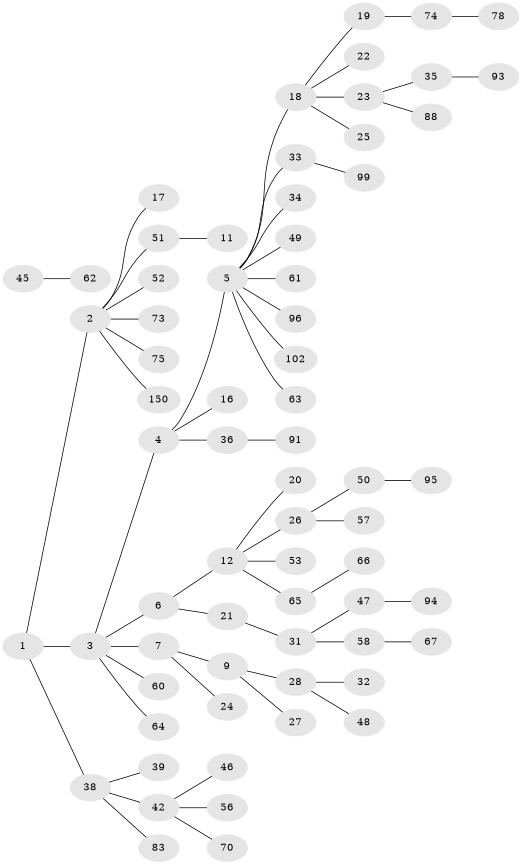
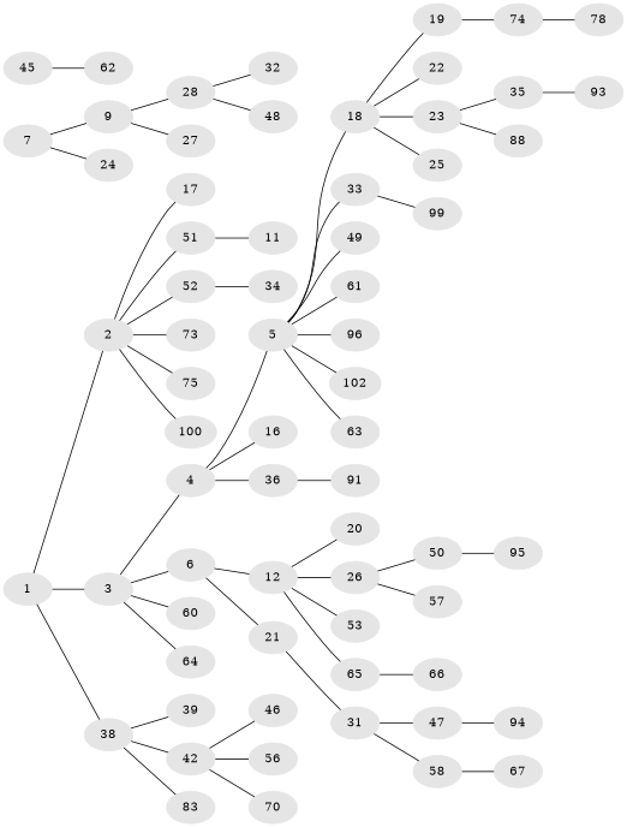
  graph {
    rankdir=LR
    node [color=gray90 style=filled]
    1 [super="+14"]
    2 [super="+59"]
    3 [super="+8"]
    38 [super="+40"]
    17 [super="+43"]
    51 [super="+76"]
    52
    73 [super="+85"]
    75 [super="+90"]
-   100 [label=150]
+   100
    4 [super="+71"]
    6 [super="+97"]
    7 [super="+37"]
    n14 [label=60]
    64 [super="+80"]
    39
    42 [super="+44"]
    83
    11
    5 [super="+13"]
    16
    36 [super="+101"]
    12 [super="+15"]
    21 [super="+82"]
    9 [super="+10"]
    24
    18
    33 [super="+72"]
    34 [super="+84"]
    49
    61
    96
    102
    63
    91
    19 [super="+54"]
    22 [super="+60"]
    23 [super="+55"]
    25 [super="+92"]
    99
    20 [super="+89"]
    26 [super="+27"]
    53
    65 [super="+86"]
    31 [super="+98"]
    28 [super="+41"]
    n47 [label=27 super="+87"]
    32 [super="+81"]
    48 [super="+77"]
    50
    57
    66
    74
    35 [super="+104"]
    88
    78 [super="+79"]
    47 [super="+69"]
    58 [super="+68"]
    93 [super="+103"]
    95
    94
    67
    45 [super="+105"]
    62
    46
    56
    70
    1 -- 2
    1 -- 3
    1 -- 38
    2 -- 17
    2 -- 51
    2 -- 52
    2 -- 73
    2 -- 75
    2 -- 100
    3 -- 4
    3 -- 6
-   3 -- 7
    3 -- n14
    3 -- 64
    38 -- 39
    38 -- 42
    38 -- 83
    51 -- 11
    4 -- 5
    4 -- 16
    4 -- 36
    6 -- 12
    6 -- 21
    7 -- 9
    7 -- 24
    42 -- 46
    42 -- 56
    42 -- 70
    5 -- 18
    5 -- 33
-   5 -- 34
+   52 -- 34
    5 -- 49
    5 -- 61
    5 -- 96
    5 -- 102
    5 -- 63
    36 -- 91
    12 -- 20
    12 -- 26
    12 -- 53
    12 -- 65
    21 -- 31
    9 -- 28
    9 -- n47
    18 -- 19
    18 -- 22
    18 -- 23
    18 -- 25
    33 -- 99
    19 -- 74
    23 -- 35
    23 -- 88
    26 -- 50
    26 -- 57
    65 -- 66
    31 -- 47
    31 -- 58
    28 -- 32
    28 -- 48
    50 -- 95
    74 -- 78
    35 -- 93
    47 -- 94
    58 -- 67
    45 -- 62
  }
